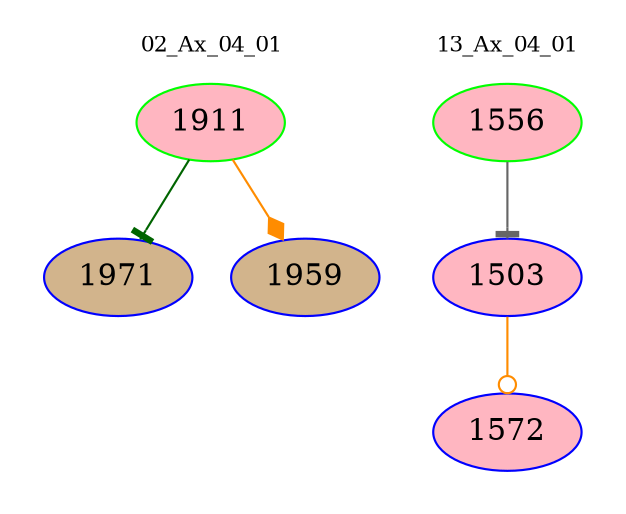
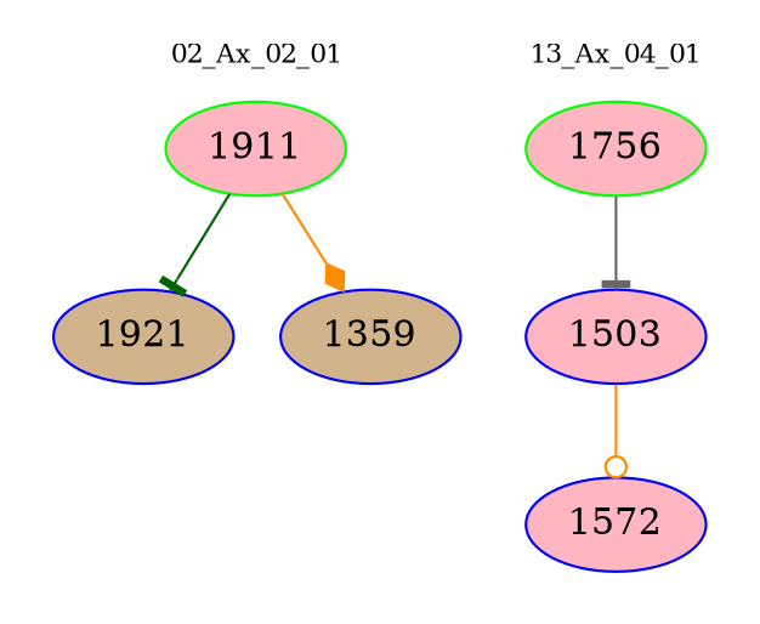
  digraph {
    node [color=blue fillcolor=lightpink style=filled]
    edge [arrowhead=tee color=darkorange]
    n1 [color=green label=1911]
-   n2 [fillcolor=tan label=1971]
-   n3 [fillcolor=tan label=1959]
-   n4 [color=green label=1556]
+   n2 [fillcolor=tan label=1921]
+   n3 [fillcolor=tan label=1359]
+   n4 [color=green label=1756]
    n5 [label=1503]
    n6 [label=1572]
    subgraph cluster_1 {
      color=white
      fontsize=10
-     label="02_Ax_04_01"
+     label="02_Ax_02_01"
      n1
      n2
      n3
    }
    subgraph cluster_2 {
      color=white
      fontsize=10
      label="13_Ax_04_01"
      n4
      n5
      n6
    }
    n1 -> n2 [color=darkgreen]
    n1 -> n3 [arrowhead=diamond]
    n4 -> n5 [color=gray40]
    n5 -> n6 [arrowhead=odot]
  }
